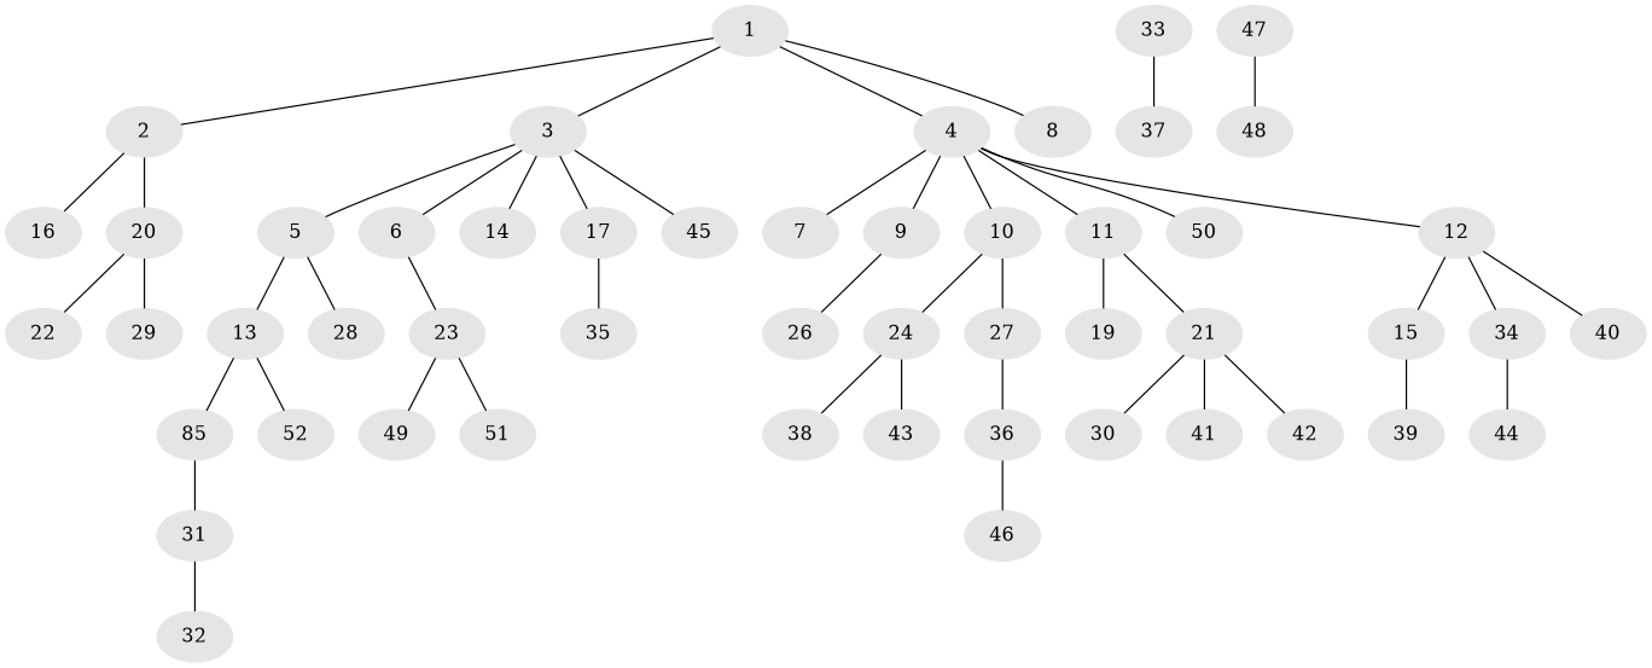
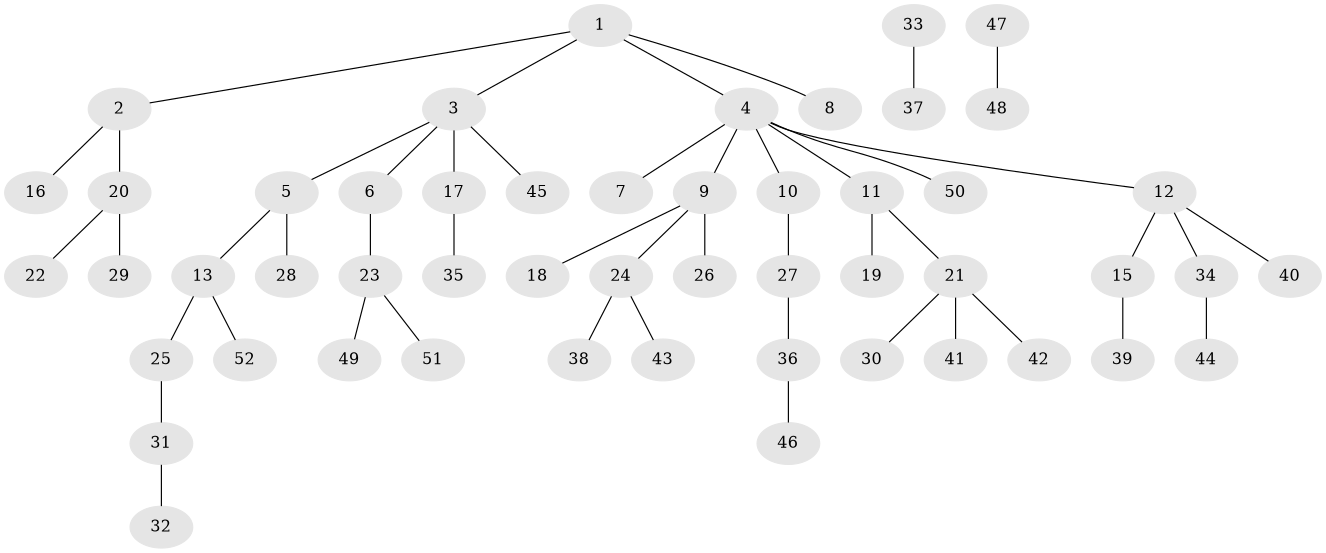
  graph {
    node [color=gray90 style=filled]
    1
    2
    3
    4
    8
    16
    20
    5
    6
-   14
    17
    45
    7
    9
    10
    11
    50
    12
    22
    29
    13
    28
    23
    35
+   18
    24
    26
    27
    19
    21
-   25 [label=85]
+   25
    52
    49
    51
    38
    43
    15
    34
    40
    36
    30
    41
    42
    39
    44
    31
    33
    37
    32
    47
    48
    46
    1 -- 2
    1 -- 3
    1 -- 4
    1 -- 8
    2 -- 16
    2 -- 20
    3 -- 5
    3 -- 6
-   3 -- 14
    3 -- 17
    3 -- 45
    4 -- 7
    4 -- 9
    4 -- 10
    4 -- 11
    4 -- 50
    4 -- 12
    20 -- 22
    20 -- 29
    5 -- 13
    5 -- 28
    6 -- 23
    17 -- 35
-   10 -- 24
+   9 -- 18
+   9 -- 24
    9 -- 26
    10 -- 27
    11 -- 19
    11 -- 21
    12 -- 15
    12 -- 34
    12 -- 40
    13 -- 25
    13 -- 52
    23 -- 49
    23 -- 51
    24 -- 38
    24 -- 43
    27 -- 36
    21 -- 30
    21 -- 41
    21 -- 42
    25 -- 31
    15 -- 39
    34 -- 44
    36 -- 46
    31 -- 32
    33 -- 37
    47 -- 48
  }
